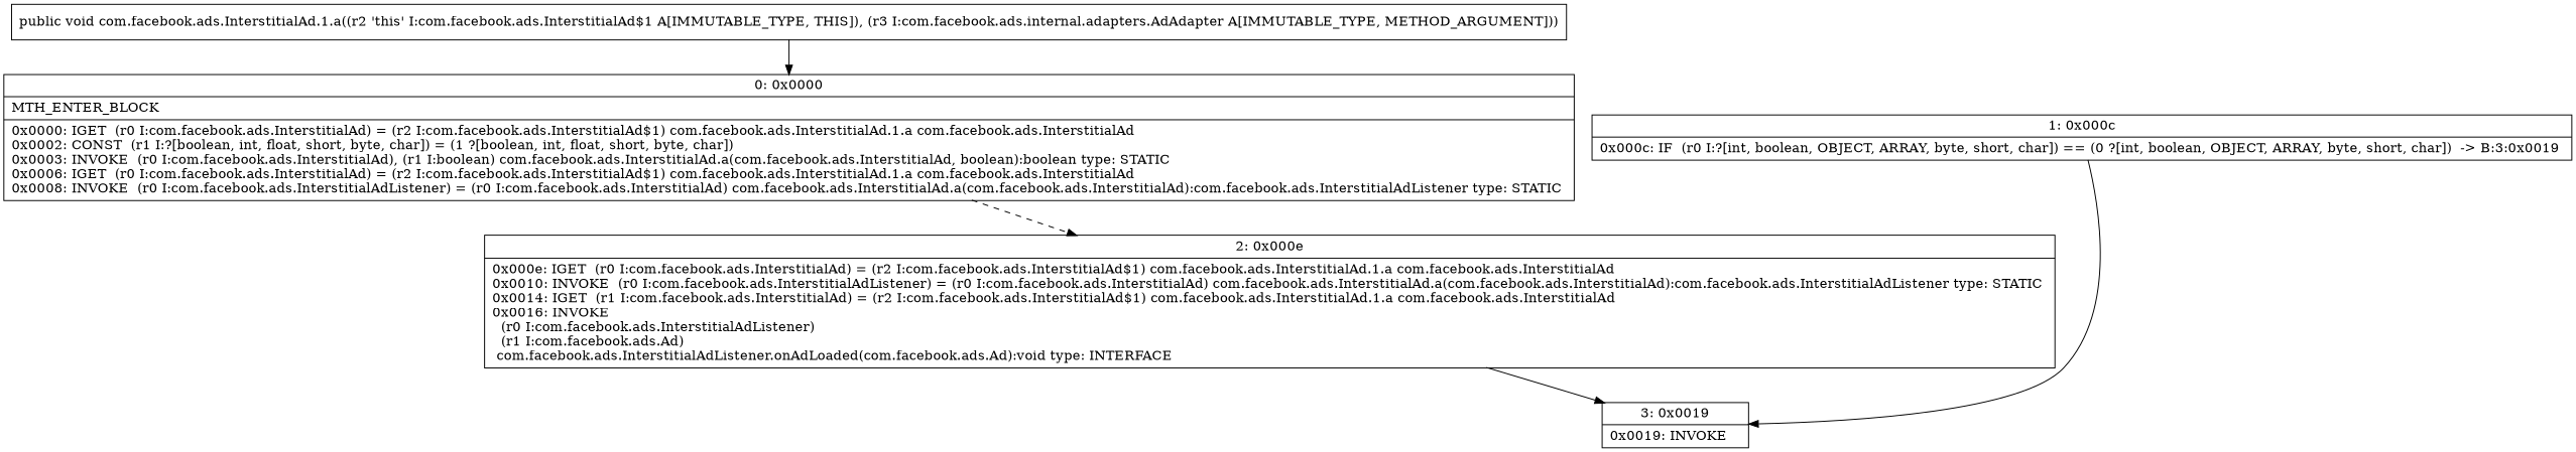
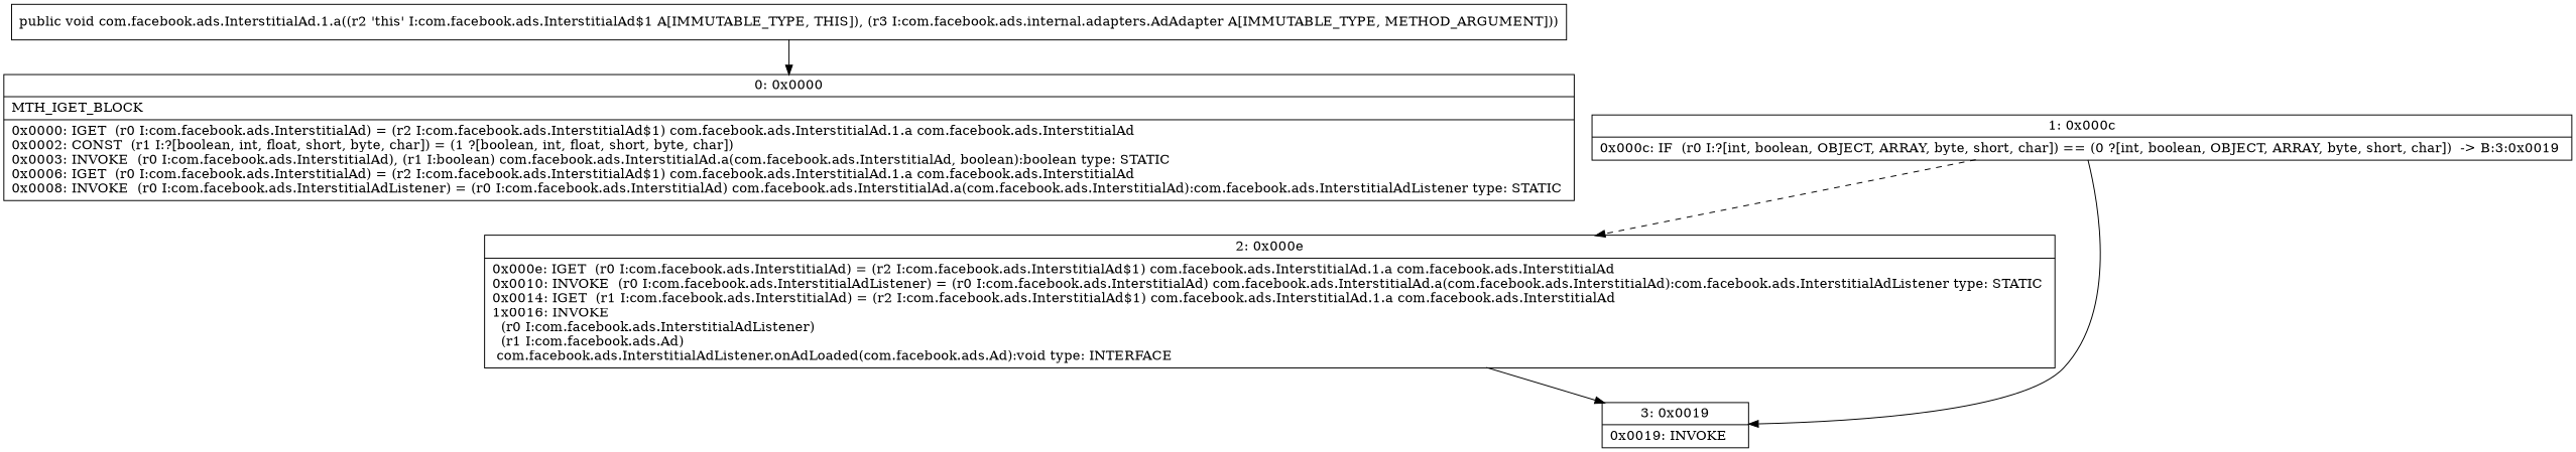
  digraph {
    node [shape=record]
-   n1 [label="{0\:\ 0x0000|MTH_ENTER_BLOCK\l|0x0000: IGET  (r0 I:com.facebook.ads.InterstitialAd) = (r2 I:com.facebook.ads.InterstitialAd$1) com.facebook.ads.InterstitialAd.1.a com.facebook.ads.InterstitialAd \l0x0002: CONST  (r1 I:?[boolean, int, float, short, byte, char]) = (1 ?[boolean, int, float, short, byte, char]) \l0x0003: INVOKE  (r0 I:com.facebook.ads.InterstitialAd), (r1 I:boolean) com.facebook.ads.InterstitialAd.a(com.facebook.ads.InterstitialAd, boolean):boolean type: STATIC \l0x0006: IGET  (r0 I:com.facebook.ads.InterstitialAd) = (r2 I:com.facebook.ads.InterstitialAd$1) com.facebook.ads.InterstitialAd.1.a com.facebook.ads.InterstitialAd \l0x0008: INVOKE  (r0 I:com.facebook.ads.InterstitialAdListener) = (r0 I:com.facebook.ads.InterstitialAd) com.facebook.ads.InterstitialAd.a(com.facebook.ads.InterstitialAd):com.facebook.ads.InterstitialAdListener type: STATIC \l}"]
+   n1 [label="{0\:\ 0x0000|MTH_IGET_BLOCK\l|0x0000: IGET  (r0 I:com.facebook.ads.InterstitialAd) = (r2 I:com.facebook.ads.InterstitialAd$1) com.facebook.ads.InterstitialAd.1.a com.facebook.ads.InterstitialAd \l0x0002: CONST  (r1 I:?[boolean, int, float, short, byte, char]) = (1 ?[boolean, int, float, short, byte, char]) \l0x0003: INVOKE  (r0 I:com.facebook.ads.InterstitialAd), (r1 I:boolean) com.facebook.ads.InterstitialAd.a(com.facebook.ads.InterstitialAd, boolean):boolean type: STATIC \l0x0006: IGET  (r0 I:com.facebook.ads.InterstitialAd) = (r2 I:com.facebook.ads.InterstitialAd$1) com.facebook.ads.InterstitialAd.1.a com.facebook.ads.InterstitialAd \l0x0008: INVOKE  (r0 I:com.facebook.ads.InterstitialAdListener) = (r0 I:com.facebook.ads.InterstitialAd) com.facebook.ads.InterstitialAd.a(com.facebook.ads.InterstitialAd):com.facebook.ads.InterstitialAdListener type: STATIC \l}"]
    n2 [label="{1\:\ 0x000c|0x000c: IF  (r0 I:?[int, boolean, OBJECT, ARRAY, byte, short, char]) == (0 ?[int, boolean, OBJECT, ARRAY, byte, short, char])  \-\> B:3:0x0019 \l}"]
-   n3 [label="{2\:\ 0x000e|0x000e: IGET  (r0 I:com.facebook.ads.InterstitialAd) = (r2 I:com.facebook.ads.InterstitialAd$1) com.facebook.ads.InterstitialAd.1.a com.facebook.ads.InterstitialAd \l0x0010: INVOKE  (r0 I:com.facebook.ads.InterstitialAdListener) = (r0 I:com.facebook.ads.InterstitialAd) com.facebook.ads.InterstitialAd.a(com.facebook.ads.InterstitialAd):com.facebook.ads.InterstitialAdListener type: STATIC \l0x0014: IGET  (r1 I:com.facebook.ads.InterstitialAd) = (r2 I:com.facebook.ads.InterstitialAd$1) com.facebook.ads.InterstitialAd.1.a com.facebook.ads.InterstitialAd \l0x0016: INVOKE  \l  (r0 I:com.facebook.ads.InterstitialAdListener)\l  (r1 I:com.facebook.ads.Ad)\l com.facebook.ads.InterstitialAdListener.onAdLoaded(com.facebook.ads.Ad):void type: INTERFACE \l}"]
+   n3 [label="{2\:\ 0x000e|0x000e: IGET  (r0 I:com.facebook.ads.InterstitialAd) = (r2 I:com.facebook.ads.InterstitialAd$1) com.facebook.ads.InterstitialAd.1.a com.facebook.ads.InterstitialAd \l0x0010: INVOKE  (r0 I:com.facebook.ads.InterstitialAdListener) = (r0 I:com.facebook.ads.InterstitialAd) com.facebook.ads.InterstitialAd.a(com.facebook.ads.InterstitialAd):com.facebook.ads.InterstitialAdListener type: STATIC \l0x0014: IGET  (r1 I:com.facebook.ads.InterstitialAd) = (r2 I:com.facebook.ads.InterstitialAd$1) com.facebook.ads.InterstitialAd.1.a com.facebook.ads.InterstitialAd \l1x0016: INVOKE  \l  (r0 I:com.facebook.ads.InterstitialAdListener)\l  (r1 I:com.facebook.ads.Ad)\l com.facebook.ads.InterstitialAdListener.onAdLoaded(com.facebook.ads.Ad):void type: INTERFACE \l}"]
    n4 [label="{3\:\ 0x0019|0x0019: INVOKE   \l}"]
    n5 [label="{public void com.facebook.ads.InterstitialAd.1.a((r2 'this' I:com.facebook.ads.InterstitialAd$1 A[IMMUTABLE_TYPE, THIS]), (r3 I:com.facebook.ads.internal.adapters.AdAdapter A[IMMUTABLE_TYPE, METHOD_ARGUMENT])) }"]
-   n1 -> n3 [style=dashed]
+   n2 -> n3 [style=dashed]
    n2 -> n4
    n3 -> n4
    n5 -> n1
  }
